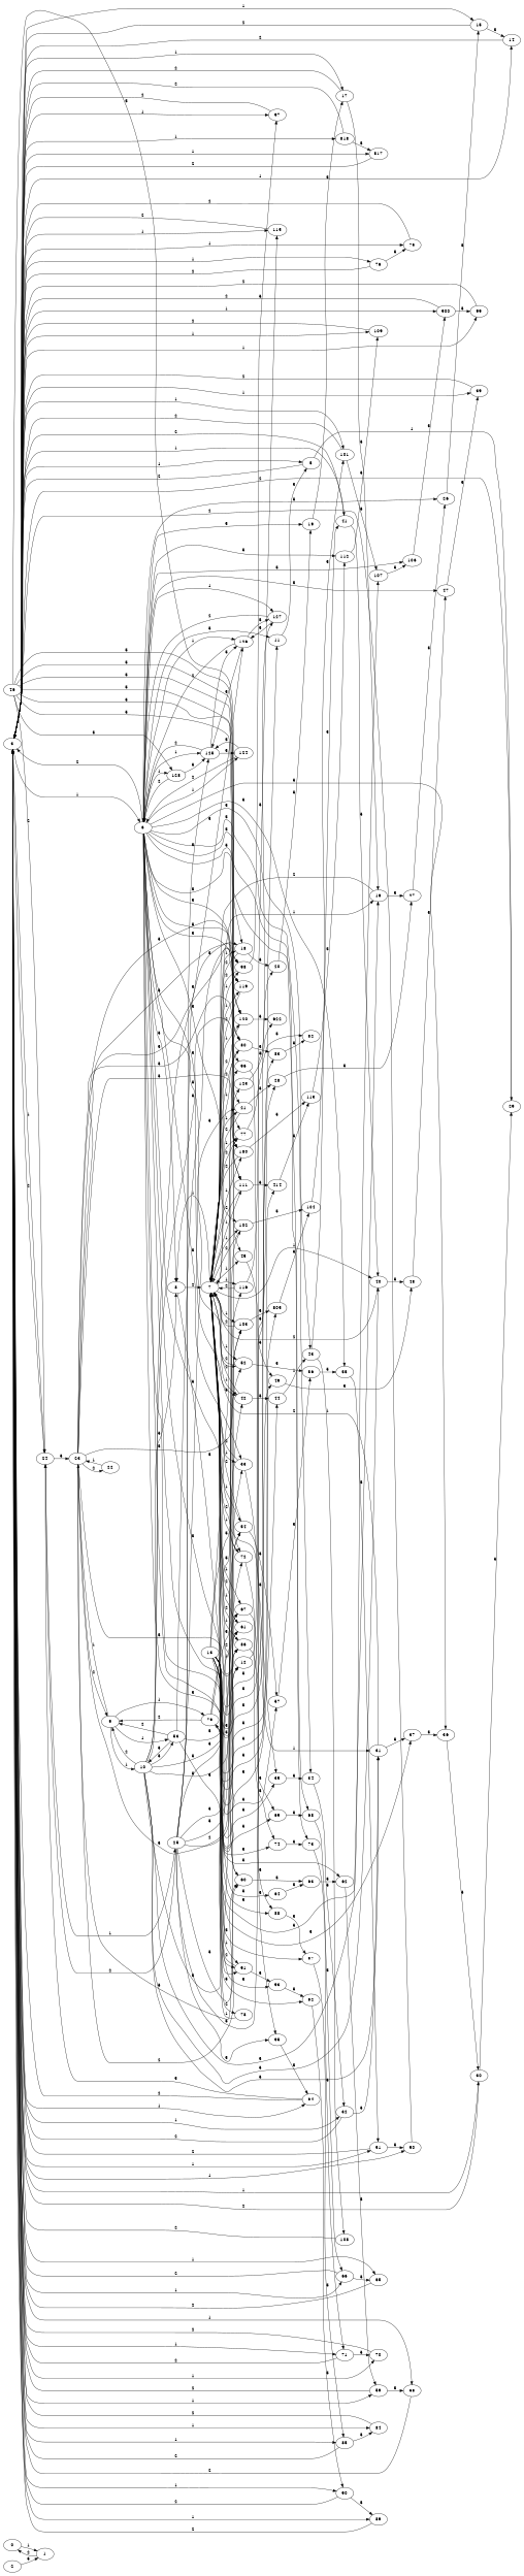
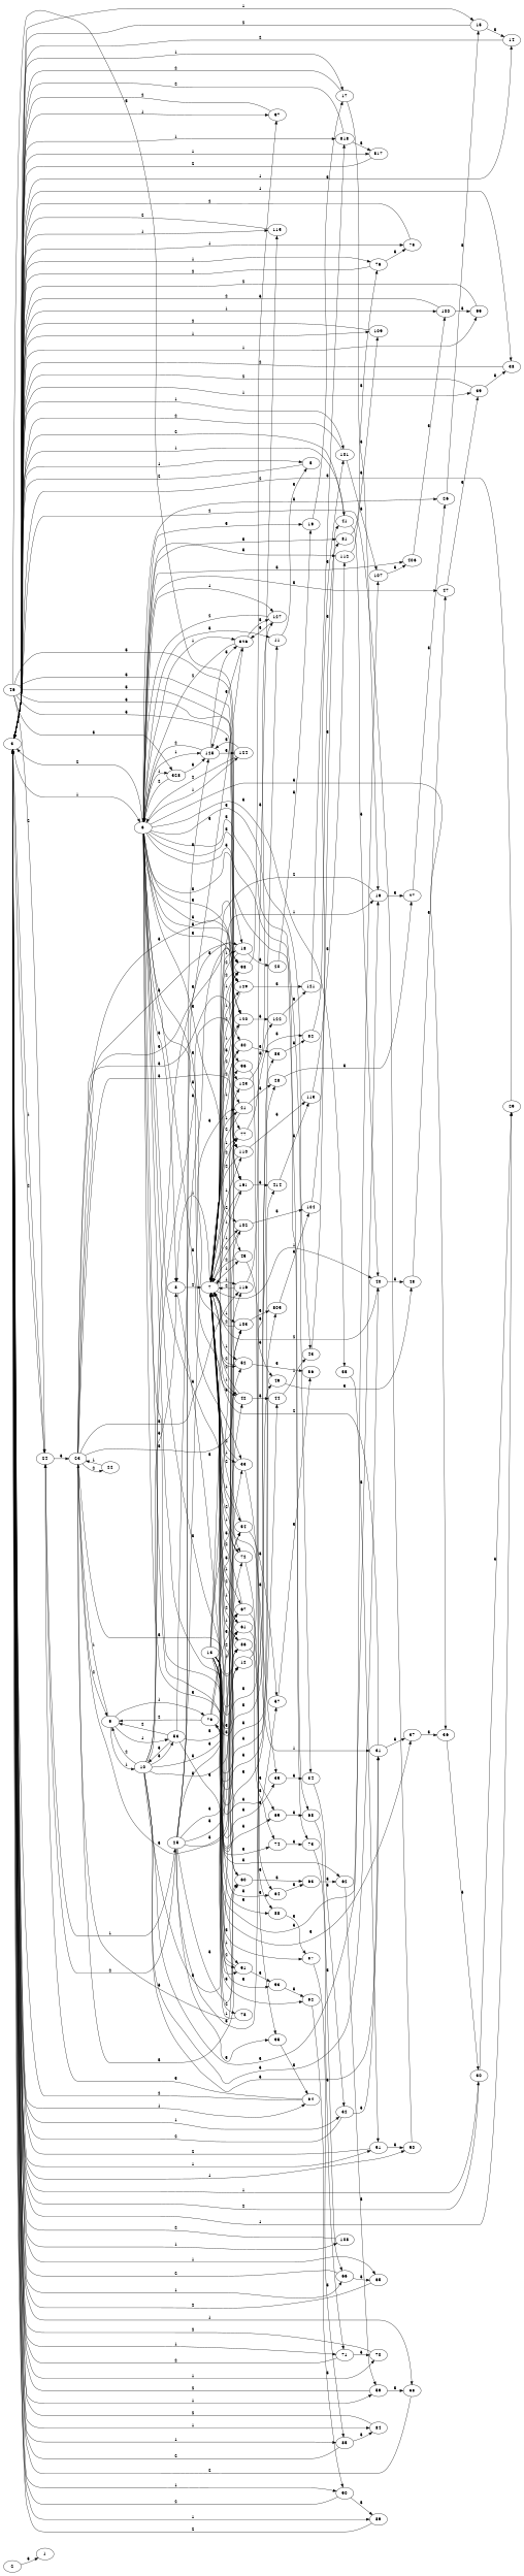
  digraph {
    rankdir=LR
-   0
    1
    2
    3
    5
    6
    14
    15
    17
    24
    29
    30
    32
+   38
    39
    41
    50
    51
    58
    59
    65
    66
    70
    71
    75
    76
    84
    85
    89
    90
    94
    97
    99
-   100 [label=900]
+   100
    101
    108
    109
    115
    n39 [label=517]
    n40 [label=818]
    8
    11
    18
    19
    26
    33
    34
    36
    42
    43
    47
    52
    55
    61
    62
    68
    73
    77
+   81
    86
    87
    91
    92
    102
-   106
-   110 [label=180]
+   106 [label=406]
+   110
    112
-   119
+   119 [label=129]
    123
    124
    125
-   126
+   126 [label=626]
    127
-   128
+   128 [label=328]
    16
    23
    25
    31
    40
    107
    7
    12
    20
    35
    44
    56
    64
    82
    88
    93
    104
    113
-   122 [label=622]
+   121
+   122
    21
    45
    54
    60
    67
    72
    80
    98
    103
-   111
+   111 [label=161]
    116
    120
    27
    28
    37
    48
    49
    57
    63
    69
    74
    83
    n117 [label=805]
    n118 [label=414]
    9
    10
    53
    79
    22
    78
    13
    96
    95
    46
-   0 -> 1 [label=1]
-   1 -> 0 [label=2]
    2 -> 1 [label=5]
    3 -> 5 [label=1]
    3 -> 6 [label=1]
    3 -> 14 [label=1]
    3 -> 15 [label=1]
    3 -> 17 [label=1]
    3 -> 24 [label=1]
-   5 -> 29 [label=1]
+   3 -> 29 [label=1]
    3 -> 30 [label=1]
    3 -> 32 [label=1]
+   3 -> 38 [label=1]
    3 -> 39 [label=1]
    3 -> 41 [label=1]
    3 -> 50 [label=1]
    3 -> 51 [label=1]
    3 -> 58 [label=1]
    3 -> 59 [label=1]
    3 -> 65 [label=1]
    3 -> 66 [label=1]
    3 -> 70 [label=1]
    3 -> 71 [label=1]
    3 -> 75 [label=1]
    3 -> 76 [label=1]
    3 -> 84 [label=1]
    3 -> 85 [label=1]
    3 -> 89 [label=1]
    3 -> 90 [label=1]
    3 -> 94 [label=1]
    3 -> 97 [label=1]
    3 -> 99 [label=1]
    3 -> 100 [label=1]
    3 -> 101 [label=1]
-   43 -> 108 [label=1]
+   3 -> 108 [label=1]
    3 -> 109 [label=1]
    3 -> 115 [label=1]
    3 -> n39 [label=1]
    3 -> n40 [label=1]
    5 -> 3 [label=2]
    6 -> 3 [label=2]
    6 -> 8 [label=5]
    6 -> 11 [label=5]
    6 -> 18 [label=5]
    6 -> 19 [label=5]
    6 -> 26 [label=5]
    6 -> 33 [label=5]
    6 -> 34 [label=5]
    6 -> 36 [label=5]
    6 -> 42 [label=5]
    6 -> 43 [label=5]
    6 -> 47 [label=5]
    6 -> 52 [label=5]
    6 -> 55 [label=5]
    6 -> 61 [label=5]
    6 -> 62 [label=5]
    6 -> 68 [label=5]
    6 -> 73 [label=5]
    6 -> 77 [label=5]
+   6 -> 81 [label=5]
    6 -> 86 [label=5]
    6 -> 87 [label=5]
    6 -> 91 [label=5]
    6 -> 92 [label=5]
    6 -> 102 [label=5]
    6 -> 106 [label=5]
    6 -> 110 [label=5]
    6 -> 112 [label=5]
    6 -> 119 [label=5]
+   6 -> 123 [label=5]
    6 -> 124 [label=1]
    6 -> 125 [label=1]
    6 -> 126 [label=1]
    6 -> 127 [label=1]
    6 -> 128 [label=1]
    14 -> 3 [label=2]
    15 -> 3 [label=2]
    15 -> 14 [label=5]
    17 -> 3 [label=2]
    17 -> 16 [label=5]
    24 -> 3 [label=2]
    24 -> 23 [label=5]
    24 -> 25 [label=1]
    29 -> 3 [label=2]
    30 -> 3 [label=2]
    30 -> 29 [label=5]
    32 -> 3 [label=2]
    32 -> 31 [label=5]
+   38 -> 3 [label=2]
    39 -> 3 [label=2]
+   39 -> 38 [label=5]
    41 -> 3 [label=2]
    41 -> 40 [label=5]
    50 -> 3 [label=2]
    51 -> 3 [label=2]
    51 -> 50 [label=5]
    58 -> 3 [label=2]
    59 -> 3 [label=2]
    59 -> 58 [label=5]
    65 -> 3 [label=2]
    66 -> 3 [label=2]
    66 -> 65 [label=5]
    70 -> 3 [label=2]
    71 -> 3 [label=2]
    71 -> 70 [label=5]
    75 -> 3 [label=2]
    76 -> 3 [label=2]
    76 -> 75 [label=5]
    84 -> 3 [label=2]
    85 -> 3 [label=2]
    85 -> 84 [label=5]
    89 -> 3 [label=2]
    90 -> 3 [label=2]
    90 -> 89 [label=5]
    94 -> 3 [label=2]
    94 -> 24 [label=5]
    97 -> 3 [label=2]
    99 -> 3 [label=2]
    100 -> 3 [label=2]
    100 -> 99 [label=5]
    101 -> 3 [label=2]
    101 -> 107 [label=5]
    108 -> 3 [label=2]
    109 -> 3 [label=2]
    115 -> 3 [label=2]
    n39 -> 3 [label=2]
    n40 -> 3 [label=2]
    n40 -> n39 [label=5]
    8 -> 7 [label=2]
    8 -> 12 [label=5]
    11 -> 5 [label=5]
    18 -> 7 [label=2]
    18 -> 20 [label=5]
    19 -> 17 [label=5]
    26 -> 15 [label=5]
    33 -> 7 [label=2]
    33 -> 35 [label=5]
    34 -> 32 [label=5]
    36 -> 30 [label=5]
    42 -> 7 [label=2]
    42 -> 44 [label=5]
    43 -> 41 [label=5]
    47 -> 39 [label=5]
    52 -> 7 [label=2]
    52 -> 56 [label=5]
    55 -> 51 [label=5]
    61 -> 7 [label=2]
+   61 -> 64 [label=5]
    62 -> 59 [label=5]
    68 -> 66 [label=5]
    73 -> 71 [label=5]
    77 -> 7 [label=2]
    77 -> 82 [label=5]
+   81 -> 76 [label=5]
    86 -> 7 [label=2]
    86 -> 88 [label=5]
    87 -> 85 [label=5]
    91 -> 7 [label=2]
    91 -> 93 [label=5]
    92 -> 90 [label=5]
    102 -> 7 [label=2]
    102 -> 104 [label=5]
    106 -> 100 [label=5]
    110 -> 7 [label=2]
    110 -> 113 [label=5]
    112 -> 109 [label=5]
    119 -> 7 [label=2]
+   119 -> 121 [label=5]
    123 -> 122 [label=5]
    124 -> 6 [label=2]
    124 -> 125 [label=5]
    125 -> 6 [label=2]
    125 -> 124 [label=5]
    125 -> 126 [label=5]
    126 -> 6 [label=2]
    126 -> 125 [label=5]
    126 -> 127 [label=5]
    127 -> 6 [label=2]
    127 -> 126 [label=5]
    128 -> 6 [label=2]
    128 -> 125 [label=5]
    16 -> 7 [label=2]
    16 -> 27 [label=5]
    23 -> 21 [label=5]
    23 -> 54 [label=5]
-   23 -> 60 [label=2]
+   23 -> 60 [label=5]
    23 -> 67 [label=5]
    23 -> 72 [label=5]
    23 -> 80 [label=5]
    23 -> 98 [label=5]
    23 -> 103 [label=5]
    23 -> 111 [label=5]
+   23 -> 116 [label=5]
    23 -> 120 [label=5]
    23 -> 9 [label=2]
    23 -> 22 [label=2]
    25 -> 24 [label=2]
    25 -> 125 [label=5]
    25 -> 126 [label=5]
    25 -> 127 [label=5]
    25 -> 21 [label=5]
    25 -> 54 [label=5]
    25 -> 60 [label=5]
-   25 -> 67 [label=2]
+   25 -> 67 [label=5]
    25 -> 103 [label=5]
    25 -> 116 [label=5]
    25 -> 95 [label=5]
    31 -> 7 [label=2]
    31 -> 37 [label=5]
    40 -> 7 [label=2]
    40 -> 48 [label=5]
    107 -> 106 [label=5]
    7 -> 8 [label=1]
    7 -> 18 [label=1]
    7 -> 33 [label=1]
    7 -> 42 [label=1]
    7 -> 52 [label=1]
    7 -> 61 [label=1]
    7 -> 77 [label=1]
    7 -> 86 [label=1]
    7 -> 91 [label=1]
    7 -> 102 [label=1]
    7 -> 110 [label=1]
    7 -> 119 [label=1]
    7 -> 16 [label=1]
    7 -> 31 [label=1]
    7 -> 40 [label=1]
    7 -> 21 [label=1]
    7 -> 45 [label=1]
    7 -> 54 [label=1]
    7 -> 60 [label=1]
    7 -> 67 [label=1]
    7 -> 72 [label=1]
    7 -> 80 [label=1]
    7 -> 98 [label=1]
    7 -> 103 [label=1]
    7 -> 111 [label=1]
    7 -> 116 [label=1]
    7 -> 120 [label=1]
    12 -> 11 [label=5]
    20 -> 19 [label=5]
    35 -> 34 [label=5]
    44 -> 43 [label=1]
-   56 -> 55 [label=5]
    64 -> 63 [label=5]
+   82 -> 81 [label=5]
    88 -> 87 [label=5]
    93 -> 92 [label=5]
    104 -> 101 [label=5]
    113 -> 112 [label=5]
+   121 -> n40 [label=5]
+   122 -> 121 [label=5]
    21 -> 7 [label=2]
    21 -> 28 [label=5]
+   45 -> 7 [label=2]
    45 -> 49 [label=5]
    54 -> 7 [label=2]
    54 -> 57 [label=5]
    60 -> 7 [label=2]
    60 -> 63 [label=5]
+   67 -> 7 [label=2]
    67 -> 69 [label=5]
    72 -> 7 [label=2]
    72 -> 74 [label=5]
    80 -> 7 [label=2]
    80 -> 83 [label=5]
    98 -> 97 [label=5]
    98 -> 7 [label=2]
    103 -> 7 [label=2]
    103 -> n117 [label=5]
    111 -> 7 [label=2]
    111 -> n118 [label=5]
    116 -> 115 [label=5]
    116 -> 7 [label=2]
    120 -> 7 [label=2]
    120 -> 122 [label=5]
    27 -> 26 [label=5]
    28 -> 27 [label=5]
    37 -> 36 [label=5]
    48 -> 47 [label=5]
    49 -> 48 [label=5]
    57 -> 56 [label=5]
    63 -> 62 [label=5]
    69 -> 68 [label=5]
    74 -> 73 [label=5]
    83 -> 82 [label=5]
    n117 -> 104 [label=5]
    n118 -> 113 [label=5]
    9 -> 23 [label=1]
    9 -> 10 [label=1]
    9 -> 53 [label=1]
    9 -> 79 [label=1]
    10 -> 8 [label=5]
    10 -> 18 [label=5]
    10 -> 33 [label=5]
    10 -> 42 [label=5]
    10 -> 61 [label=5]
    10 -> 110 [label=5]
    10 -> 16 [label=5]
    10 -> 31 [label=5]
    10 -> 40 [label=5]
    10 -> 9 [label=2]
    10 -> 53 [label=5]
    53 -> 52 [label=5]
    53 -> 91 [label=5]
    53 -> 119 [label=5]
    53 -> 9 [label=2]
    53 -> 10 [label=5]
    79 -> 77 [label=5]
    79 -> 86 [label=5]
    79 -> 102 [label=5]
    79 -> 9 [label=2]
    79 -> 78 [label=2]
    22 -> 23 [label=1]
    78 -> 79 [label=1]
    13 -> 123 [label=5]
    13 -> 107 [label=5]
    13 -> 12 [label=5]
-   13 -> 20 [label=5]
+   13 -> 98 [label=5]
    13 -> 35 [label=5]
    13 -> 44 [label=5]
    13 -> 64 [label=5]
    13 -> 88 [label=5]
    13 -> 93 [label=5]
    13 -> 28 [label=5]
    13 -> 37 [label=5]
    13 -> 49 [label=5]
    13 -> 57 [label=5]
    13 -> 69 [label=5]
    13 -> 74 [label=5]
    13 -> 83 [label=5]
    13 -> n117 [label=5]
    13 -> n118 [label=5]
    13 -> 96 [label=5]
    96 -> 95 [label=5]
    95 -> 94 [label=5]
    46 -> 24 [label=2]
    46 -> 128 [label=5]
    46 -> 45 [label=5]
    46 -> 72 [label=5]
-   46 -> 80 [label=5]
    46 -> 98 [label=5]
    46 -> 111 [label=5]
    46 -> 120 [label=5]
    46 -> 96 [label=5]
  }
